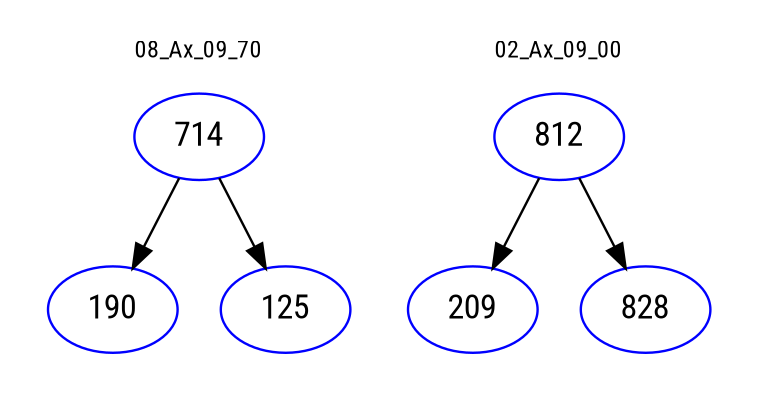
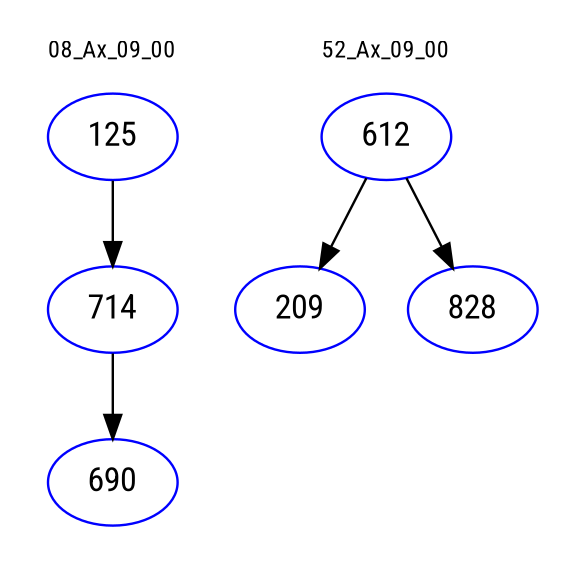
  digraph {
    fontname="Roboto Condensed"
    node [color=blue fontname="Roboto Condensed"]
    edge [color=black fontname="Roboto Condensed"]
    n1 [label=714]
-   n2 [label=190]
+   n2 [label=690]
    n3 [label=125]
-   n4 [label=812]
+   n4 [label=612]
    n5 [label=209]
    n6 [label=828]
    subgraph cluster_1 {
      color=white
      fontsize=10
-     label="08_Ax_09_70"
+     label="08_Ax_09_00"
      n1
      n2
      n3
    }
    subgraph cluster_2 {
      color=white
      fontsize=10
-     label="02_Ax_09_00"
+     label="52_Ax_09_00"
      n4
      n5
      n6
    }
    n1 -> n2
-   n1 -> n3
+   n3 -> n1
    n4 -> n5
    n4 -> n6
  }
